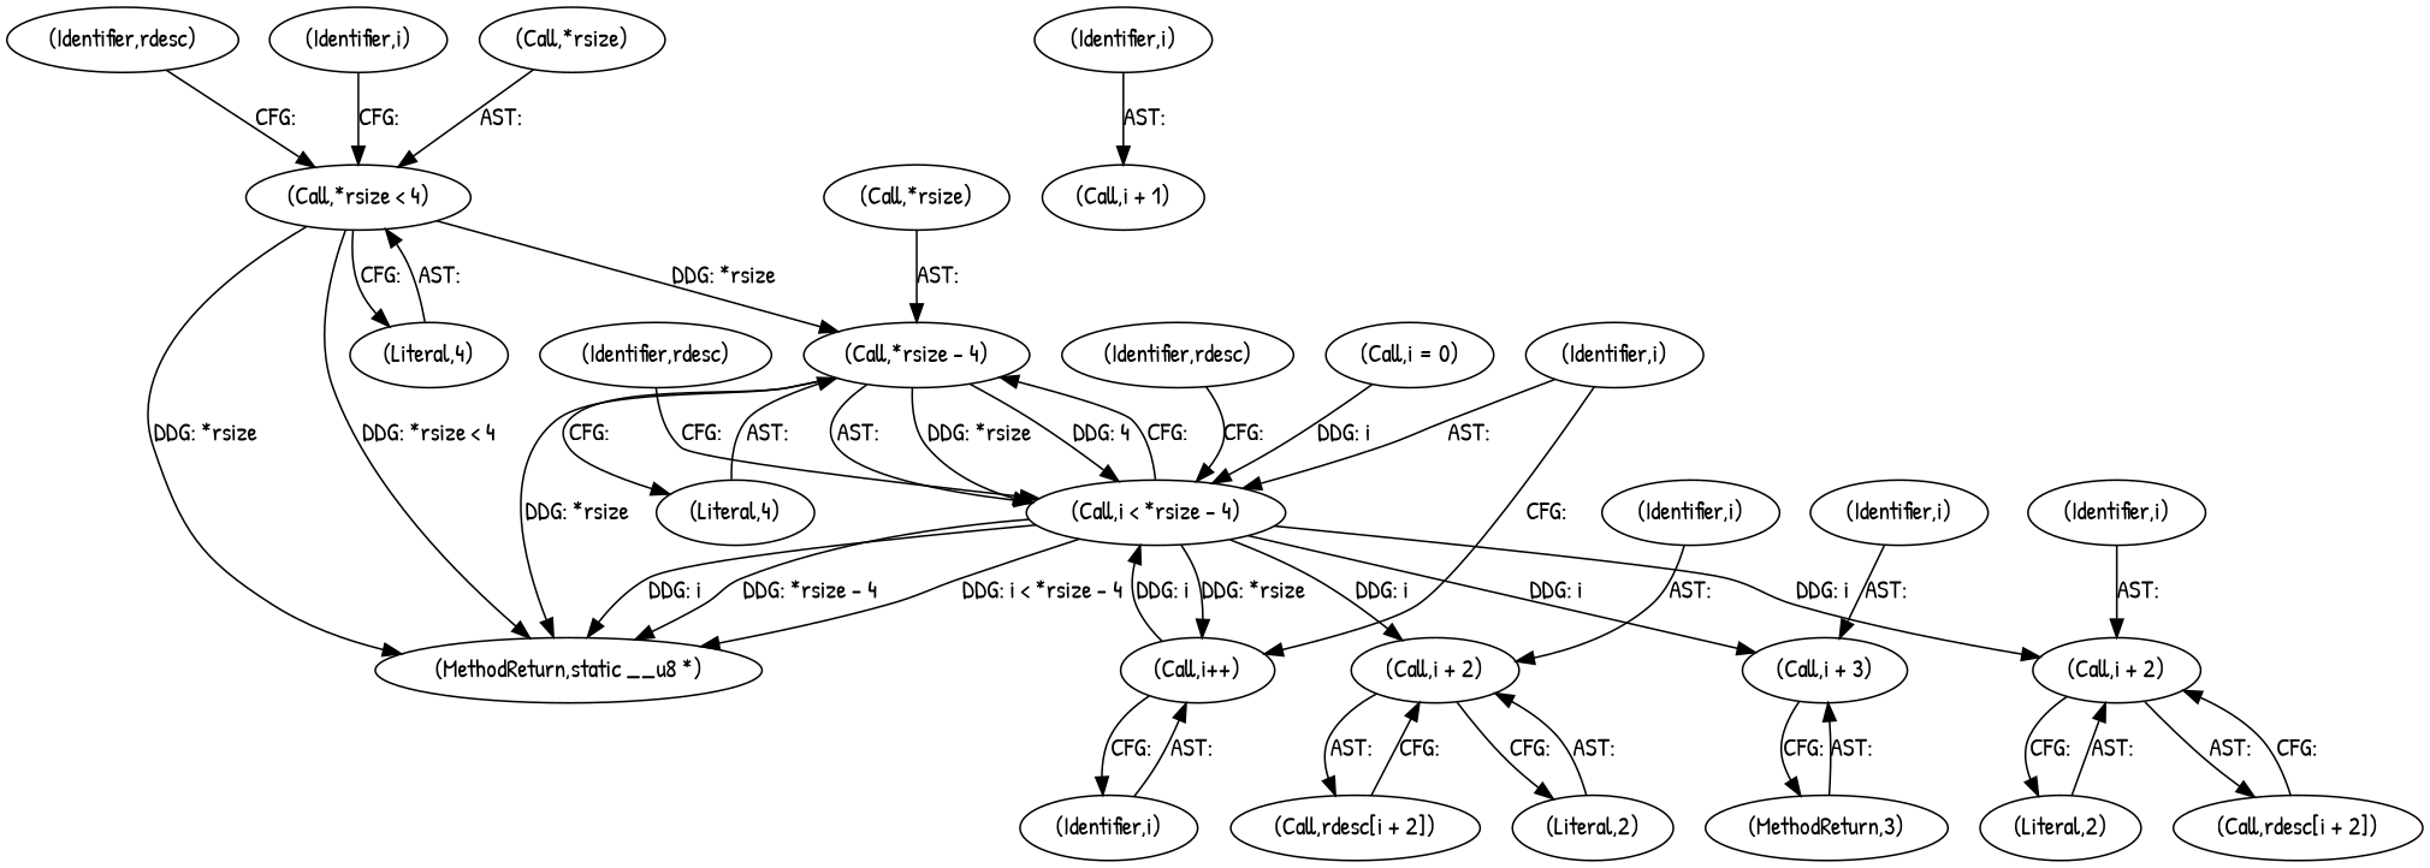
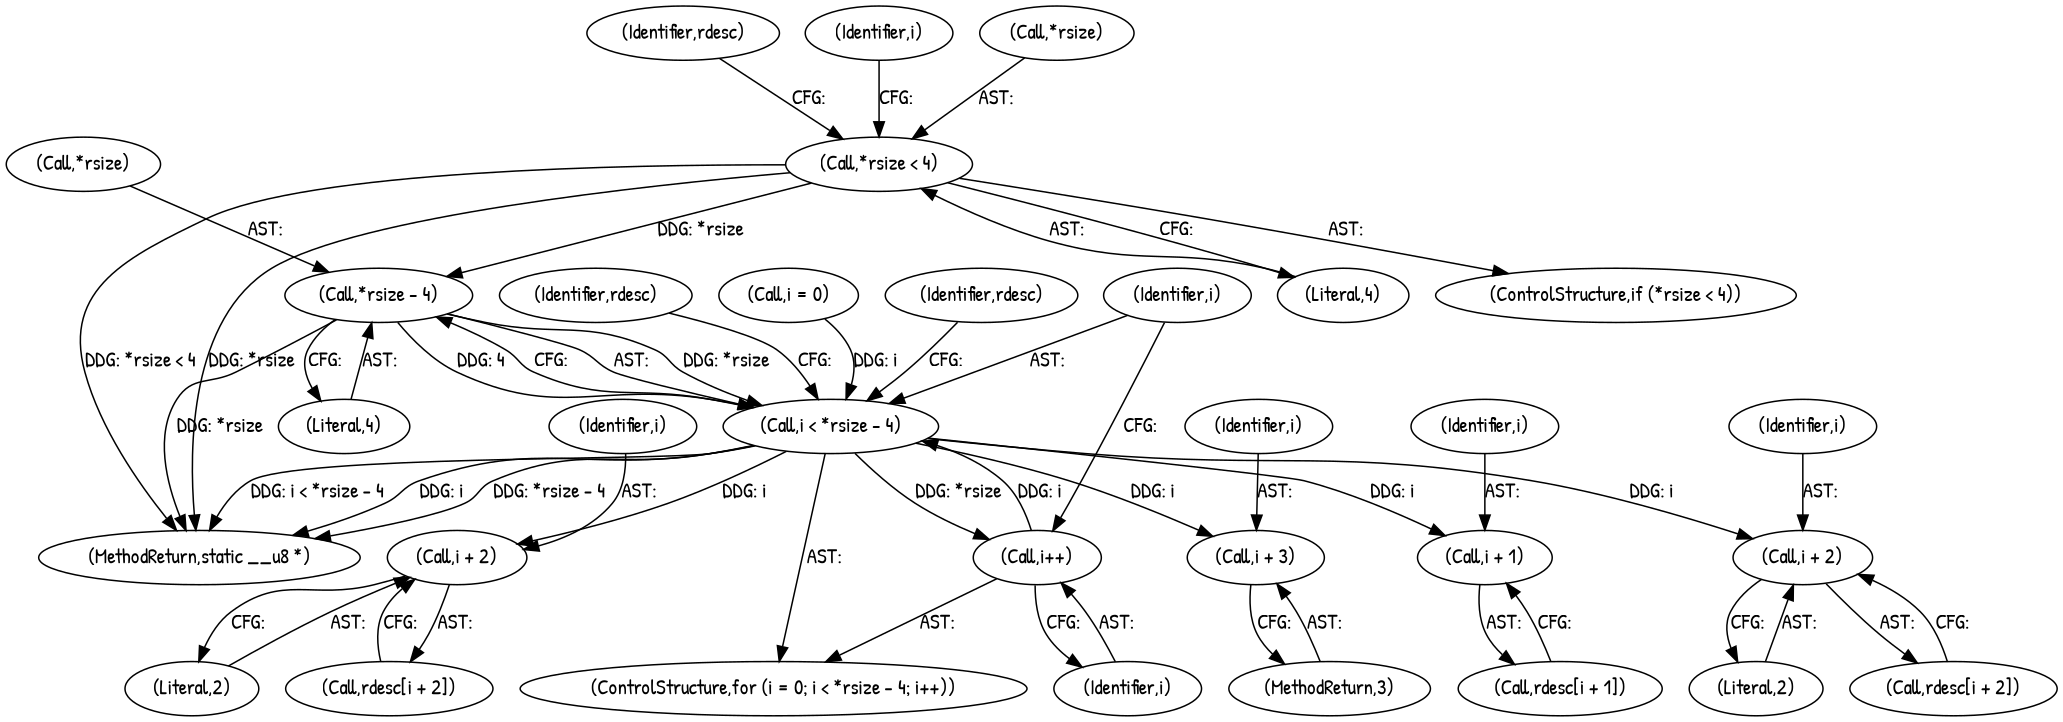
  digraph {
    fontname="Patrick Hand"
    node [fontname="Patrick Hand"]
    edge [fontname="Patrick Hand"]
    n1 [label="(Call,*rsize - 4)"]
    n2 [label="(Call,i < *rsize - 4)"]
    n3 [label="(MethodReturn,static __u8 *)"]
    n4 [label="(Literal,4)"]
    n5 [label="(Call,i++)"]
    n6 [label="(Call,i + 2)"]
    n7 [label="(Call,i + 2)"]
    n8 [label="(Call,i + 3)"]
    n9 [label="(Call,i + 1)"]
+   n10 [label="(ControlStructure,for (i = 0; i < *rsize - 4; i++))"]
    n11 [label="(Call,*rsize < 4)"]
    n12 [label="(Literal,4)"]
+   n13 [label="(ControlStructure,if (*rsize < 4))"]
    n14 [label="(Identifier,i)"]
    n15 [label="(Literal,2)"]
    n16 [label="(Call,rdesc[i + 2])"]
    n17 [label="(Literal,2)"]
    n18 [label="(Call,rdesc[i + 2])"]
    n19 [label="(MethodReturn,3)"]
+   n20 [label="(Call,rdesc[i + 1])"]
    n21 [label="(Identifier,rdesc)"]
    n22 [label="(Identifier,rdesc)"]
    n23 [label="(Identifier,i)"]
    n24 [label="(Identifier,i)"]
    n25 [label="(Call,*rsize)"]
    n26 [label="(Identifier,i)"]
    n27 [label="(Call,*rsize)"]
    n28 [label="(Identifier,i)"]
    n29 [label="(Identifier,i)"]
    n30 [label="(Identifier,i)"]
    n31 [label="(Call,i = 0)"]
    n32 [label="(Identifier,rdesc)"]
    n1 -> n2 [label="AST: "]
    n1 -> n2 [label="DDG: *rsize"]
    n1 -> n2 [label="DDG: 4"]
    n1 -> n3 [label="DDG: *rsize"]
    n1 -> n4 [label="CFG: "]
    n2 -> n1 [label="CFG: "]
    n2 -> n3 [label="DDG: i < *rsize - 4"]
    n2 -> n3 [label="DDG: i"]
    n2 -> n3 [label="DDG: *rsize - 4"]
    n2 -> n5 [label="DDG: *rsize"]
    n2 -> n6 [label="DDG: i"]
    n2 -> n7 [label="DDG: i"]
    n2 -> n8 [label="DDG: i"]
+   n2 -> n9 [label="DDG: i"]
+   n2 -> n10 [label="AST: "]
    n4 -> n1 [label="AST: "]
    n5 -> n2 [label="DDG: i"]
+   n5 -> n10 [label="AST: "]
    n5 -> n14 [label="CFG: "]
    n6 -> n15 [label="CFG: "]
    n6 -> n16 [label="AST: "]
    n7 -> n17 [label="CFG: "]
    n7 -> n18 [label="AST: "]
    n8 -> n19 [label="CFG: "]
+   n9 -> n20 [label="AST: "]
    n11 -> n1 [label="DDG: *rsize"]
    n11 -> n3 [label="DDG: *rsize"]
    n11 -> n3 [label="DDG: *rsize < 4"]
    n11 -> n12 [label="CFG: "]
+   n11 -> n13 [label="AST: "]
    n12 -> n11 [label="AST: "]
    n14 -> n5 [label="AST: "]
    n15 -> n6 [label="AST: "]
    n16 -> n6 [label="CFG: "]
    n17 -> n7 [label="AST: "]
    n18 -> n7 [label="CFG: "]
    n19 -> n8 [label="AST: "]
+   n20 -> n9 [label="CFG: "]
    n21 -> n11 [label="CFG: "]
    n22 -> n2 [label="CFG: "]
    n23 -> n7 [label="AST: "]
    n24 -> n11 [label="CFG: "]
    n25 -> n1 [label="AST: "]
    n26 -> n6 [label="AST: "]
    n27 -> n11 [label="AST: "]
    n28 -> n8 [label="AST: "]
    n29 -> n2 [label="AST: "]
    n29 -> n5 [label="CFG: "]
    n30 -> n9 [label="AST: "]
    n31 -> n2 [label="DDG: i"]
    n32 -> n2 [label="CFG: "]
  }
